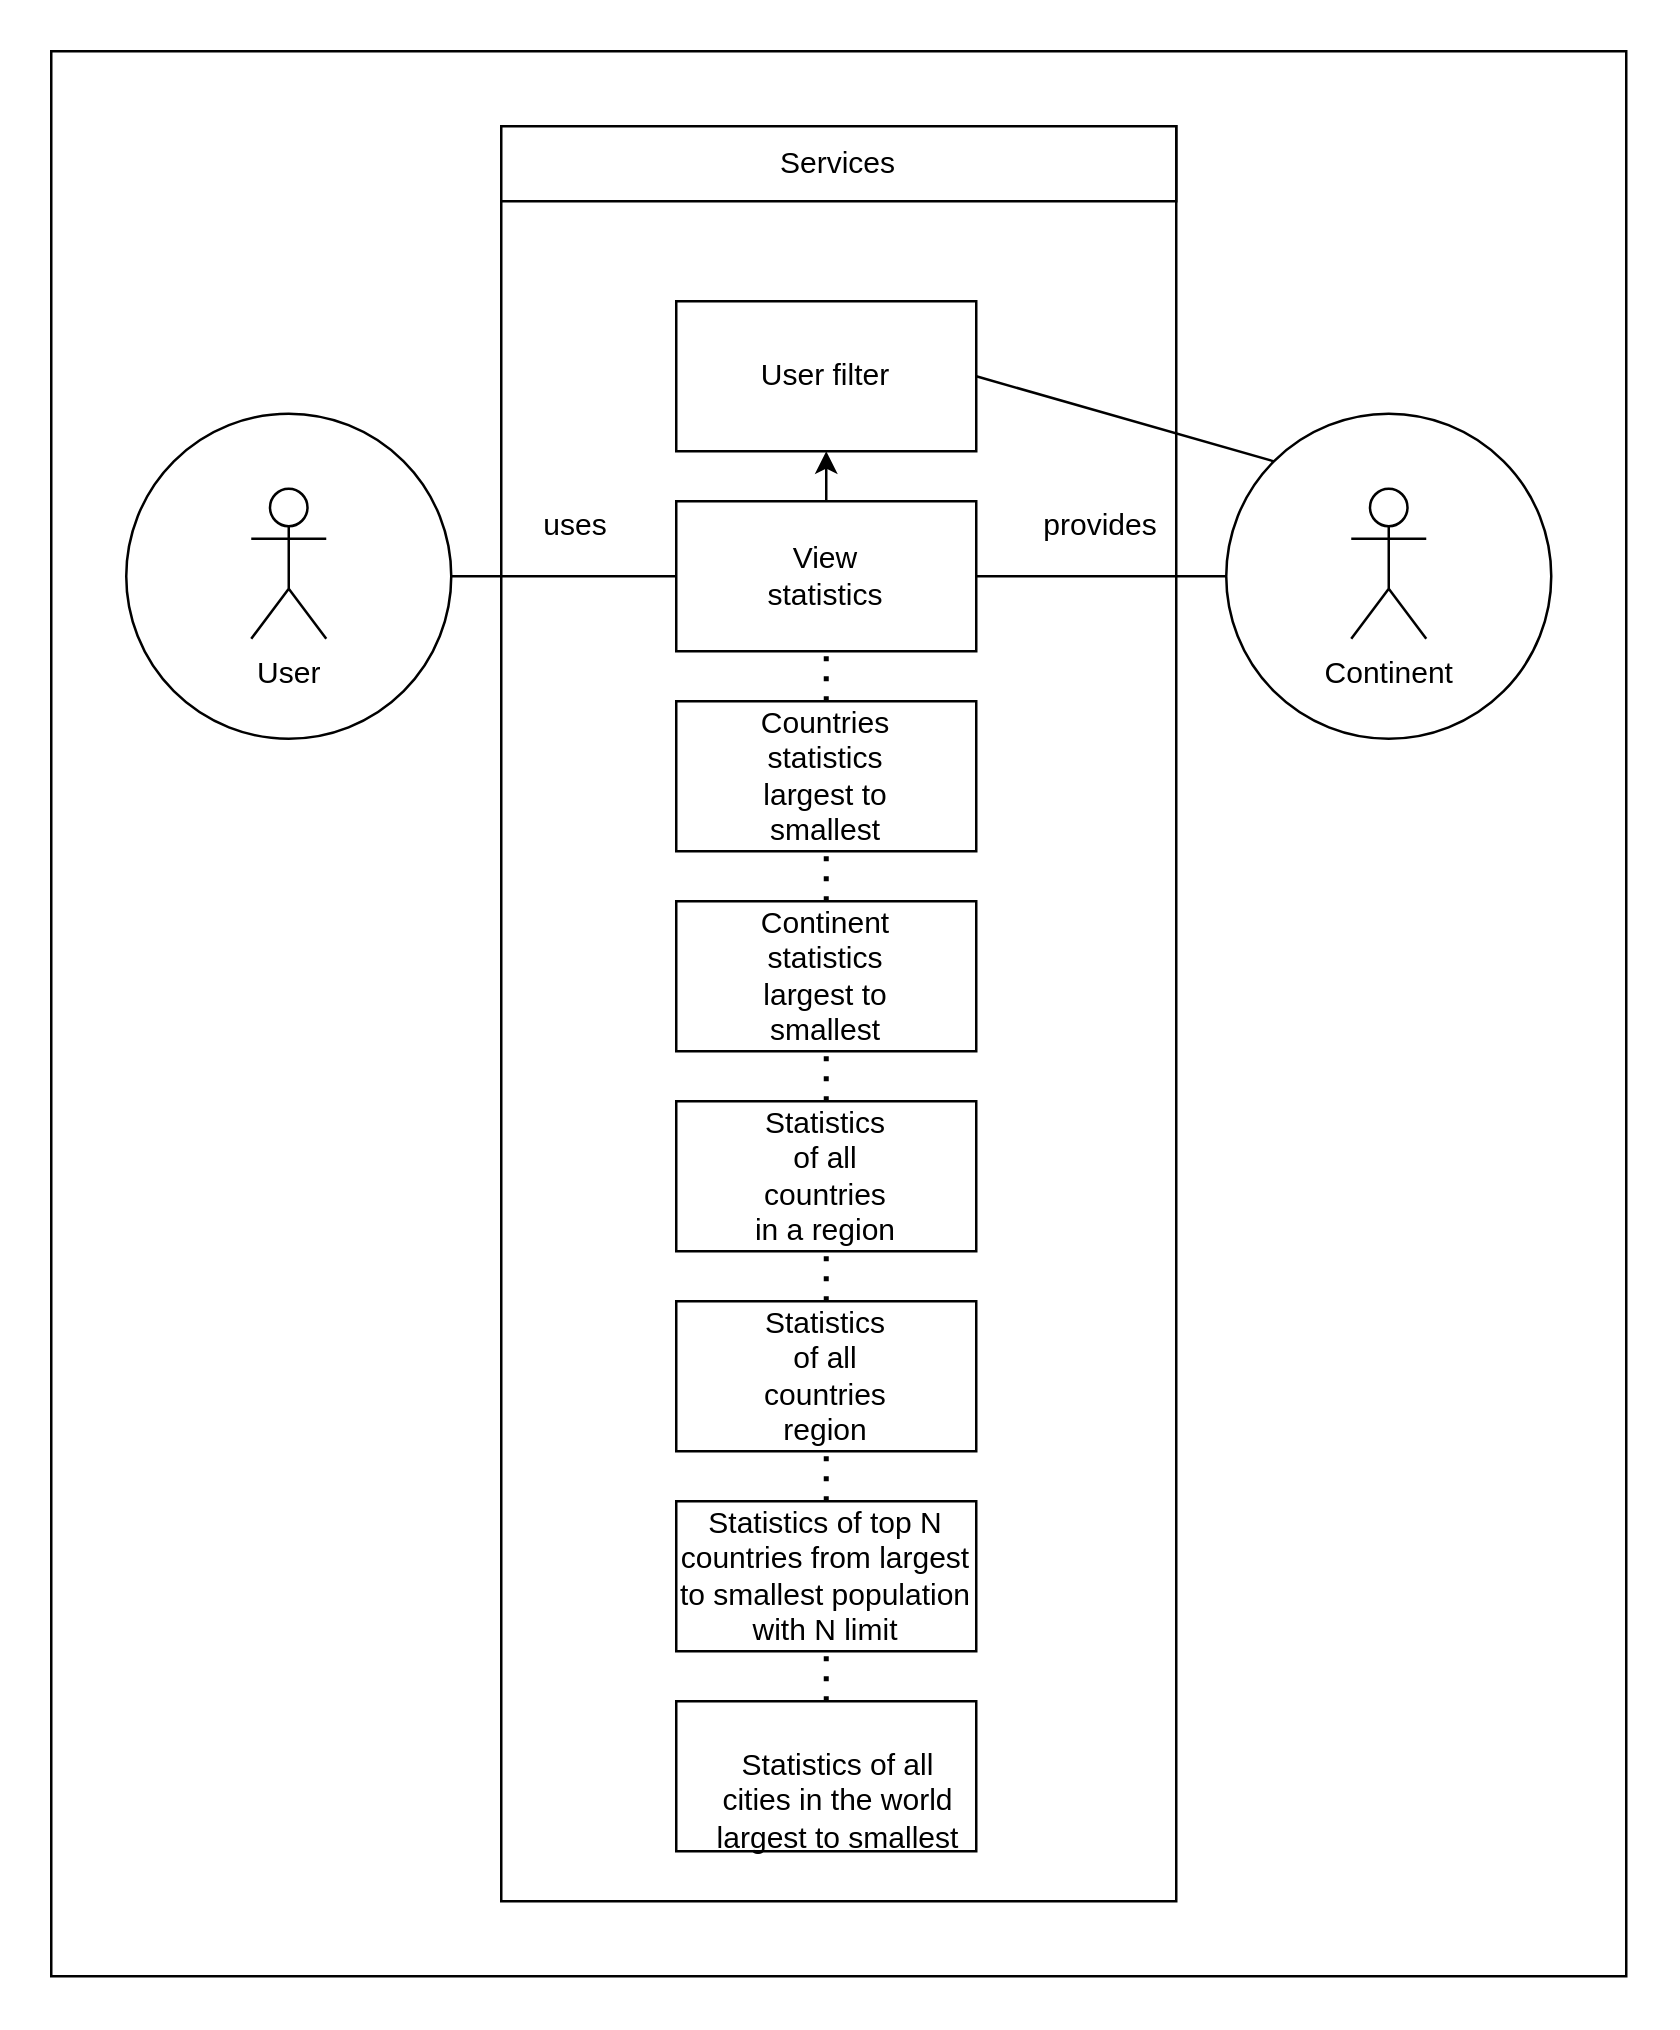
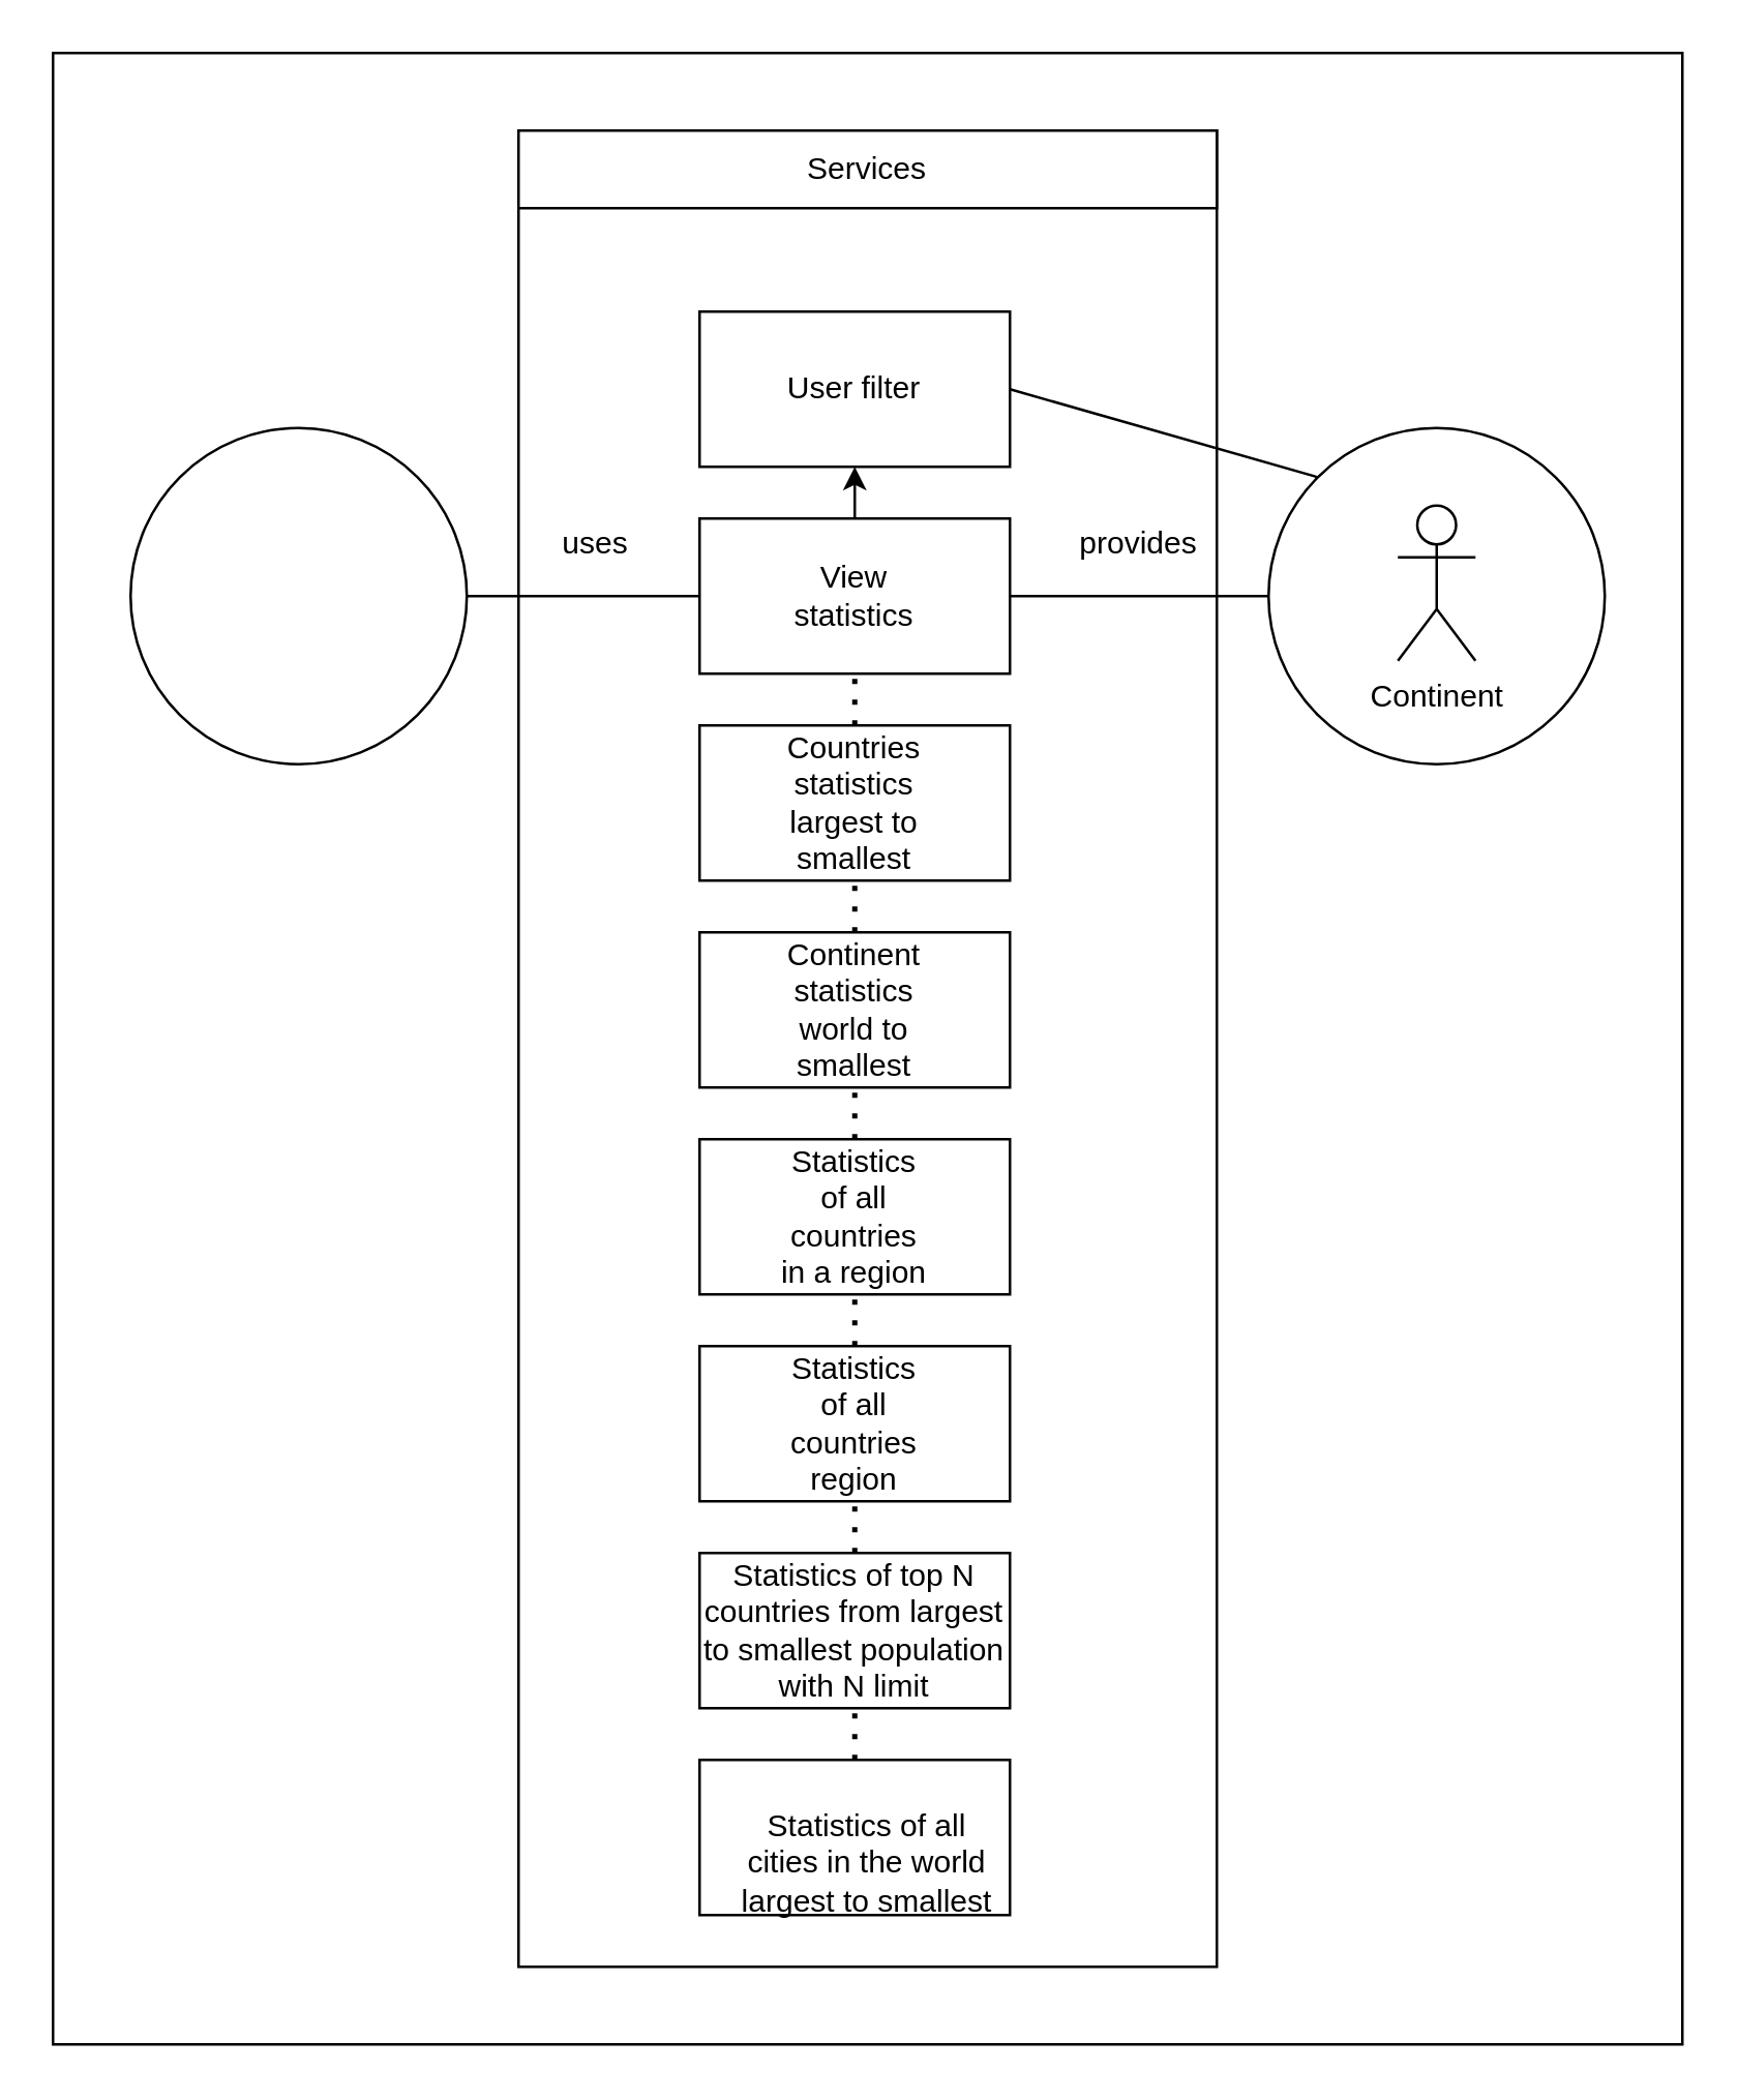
  <mxCell id="0" />
  <mxCell id="1" parent="0" />
  <mxCell id="2" value="" style="rounded=0;whiteSpace=wrap;html=1;" parent="1" vertex="1"><mxGeometry x="20" y="20" width="630" height="770" as="geometry" /></mxCell>
  <mxCell id="3" value="" style="rounded=0;whiteSpace=wrap;html=1;" parent="1" vertex="1"><mxGeometry x="200" y="50" width="270" height="710" as="geometry" /></mxCell>
  <mxCell id="4" value="" style="ellipse;whiteSpace=wrap;html=1;aspect=fixed;" parent="1" vertex="1"><mxGeometry x="50" y="165" width="130" height="130" as="geometry" /></mxCell>
  <mxCell id="5" value="" style="rounded=0;whiteSpace=wrap;html=1;" parent="1" vertex="1"><mxGeometry x="270" y="200" width="120" height="60" as="geometry" /></mxCell>
  <mxCell id="6" value="View statistics" style="text;html=1;strokeColor=none;fillColor=none;align=center;verticalAlign=middle;whiteSpace=wrap;rounded=0;" parent="1" vertex="1"><mxGeometry x="300" y="215" width="60" height="30" as="geometry" /></mxCell>
- <mxCell id="7" value="User" style="shape=umlActor;verticalLabelPosition=bottom;verticalAlign=top;html=1;outlineConnect=0;" parent="1" vertex="1"><mxGeometry x="100" y="195" width="30" height="60" as="geometry" /></mxCell>
  <mxCell id="8" value="" style="ellipse;whiteSpace=wrap;html=1;aspect=fixed;" parent="1" vertex="1"><mxGeometry x="490" y="165" width="130" height="130" as="geometry" /></mxCell>
  <mxCell id="9" value="Continent" style="shape=umlActor;verticalLabelPosition=bottom;verticalAlign=top;html=1;outlineConnect=0;" parent="1" vertex="1"><mxGeometry x="540" y="195" width="30" height="60" as="geometry" /></mxCell>
  <mxCell id="10" value="" style="endArrow=none;html=1;rounded=0;entryX=1;entryY=0.5;entryDx=0;entryDy=0;exitX=0;exitY=0.5;exitDx=0;exitDy=0;" parent="1" source="8" target="5" edge="1"><mxGeometry width="50" height="50" relative="1" as="geometry"><mxPoint x="370" y="240" as="sourcePoint" /><mxPoint x="420" y="190" as="targetPoint" /></mxGeometry></mxCell>
  <mxCell id="11" value="" style="endArrow=none;html=1;rounded=0;entryX=0;entryY=0.5;entryDx=0;entryDy=0;exitX=1;exitY=0.5;exitDx=0;exitDy=0;" parent="1" source="4" target="5" edge="1"><mxGeometry width="50" height="50" relative="1" as="geometry"><mxPoint x="250" y="240" as="sourcePoint" /><mxPoint x="300" y="190" as="targetPoint" /></mxGeometry></mxCell>
  <mxCell id="12" value="provides&lt;br&gt;" style="text;html=1;strokeColor=none;fillColor=none;align=center;verticalAlign=middle;whiteSpace=wrap;rounded=0;rotation=0;" parent="1" vertex="1"><mxGeometry x="410" y="195" width="60" height="30" as="geometry" /></mxCell>
  <mxCell id="13" value="uses" style="text;html=1;strokeColor=none;fillColor=none;align=center;verticalAlign=middle;whiteSpace=wrap;rounded=0;rotation=0;" parent="1" vertex="1"><mxGeometry x="200" y="195" width="60" height="30" as="geometry" /></mxCell>
  <mxCell id="14" value="" style="rounded=0;whiteSpace=wrap;html=1;" parent="1" vertex="1"><mxGeometry x="270" y="120" width="120" height="60" as="geometry" /></mxCell>
  <mxCell id="15" value="User filter" style="text;html=1;strokeColor=none;fillColor=none;align=center;verticalAlign=middle;whiteSpace=wrap;rounded=0;" parent="1" vertex="1"><mxGeometry x="300" y="135" width="60" height="30" as="geometry" /></mxCell>
  <mxCell id="16" value="" style="endArrow=none;html=1;rounded=0;entryX=1;entryY=0.5;entryDx=0;entryDy=0;exitX=0;exitY=0;exitDx=0;exitDy=0;" parent="1" source="8" target="14" edge="1"><mxGeometry width="50" height="50" relative="1" as="geometry"><mxPoint x="500" y="240" as="sourcePoint" /><mxPoint x="400" y="240" as="targetPoint" /></mxGeometry></mxCell>
  <mxCell id="17" value="" style="endArrow=classic;html=1;rounded=0;entryX=0.5;entryY=1;entryDx=0;entryDy=0;exitX=0.5;exitY=0;exitDx=0;exitDy=0;" parent="1" source="5" target="14" edge="1"><mxGeometry width="50" height="50" relative="1" as="geometry"><mxPoint x="300" y="270" as="sourcePoint" /><mxPoint x="350" y="220" as="targetPoint" /></mxGeometry></mxCell>
  <mxCell id="18" value="" style="rounded=0;whiteSpace=wrap;html=1;" vertex="1" parent="1"><mxGeometry x="270" y="280" width="120" height="60" as="geometry" /></mxCell>
  <mxCell id="19" value="Countries statistics largest to smallest" style="text;html=1;strokeColor=none;fillColor=none;align=center;verticalAlign=middle;whiteSpace=wrap;rounded=0;" vertex="1" parent="1"><mxGeometry x="300" y="295" width="60" height="30" as="geometry" /></mxCell>
  <mxCell id="20" value="" style="rounded=0;whiteSpace=wrap;html=1;" vertex="1" parent="1"><mxGeometry x="270" y="360" width="120" height="60" as="geometry" /></mxCell>
- <mxCell id="21" value="Continent statistics largest to smallest" style="text;html=1;strokeColor=none;fillColor=none;align=center;verticalAlign=middle;whiteSpace=wrap;rounded=0;" vertex="1" parent="1"><mxGeometry x="300" y="375" width="60" height="30" as="geometry" /></mxCell>
+ <mxCell id="21" value="Continent statistics world to smallest" style="text;html=1;strokeColor=none;fillColor=none;align=center;verticalAlign=middle;whiteSpace=wrap;rounded=0;" vertex="1" parent="1"><mxGeometry x="300" y="375" width="60" height="30" as="geometry" /></mxCell>
  <mxCell id="22" value="" style="rounded=0;whiteSpace=wrap;html=1;" vertex="1" parent="1"><mxGeometry x="270" y="440" width="120" height="60" as="geometry" /></mxCell>
  <mxCell id="23" value="Statistics of all countries in a region" style="text;html=1;strokeColor=none;fillColor=none;align=center;verticalAlign=middle;whiteSpace=wrap;rounded=0;" vertex="1" parent="1"><mxGeometry x="300" y="455" width="60" height="30" as="geometry" /></mxCell>
  <mxCell id="24" value="" style="rounded=0;whiteSpace=wrap;html=1;" vertex="1" parent="1"><mxGeometry x="270" y="520" width="120" height="60" as="geometry" /></mxCell>
  <mxCell id="25" value="Statistics of all countries region" style="text;html=1;strokeColor=none;fillColor=none;align=center;verticalAlign=middle;whiteSpace=wrap;rounded=0;" vertex="1" parent="1"><mxGeometry x="300" y="535" width="60" height="30" as="geometry" /></mxCell>
  <mxCell id="26" value="" style="endArrow=none;dashed=1;html=1;dashPattern=1 3;strokeWidth=2;rounded=0;entryX=0.5;entryY=1;entryDx=0;entryDy=0;exitX=0.5;exitY=0;exitDx=0;exitDy=0;" edge="1" parent="1" source="18" target="5"><mxGeometry width="50" height="50" relative="1" as="geometry"><mxPoint x="280" y="370" as="sourcePoint" /><mxPoint x="330" y="320" as="targetPoint" /></mxGeometry></mxCell>
  <mxCell id="27" value="" style="endArrow=none;dashed=1;html=1;dashPattern=1 3;strokeWidth=2;rounded=0;entryX=0.5;entryY=1;entryDx=0;entryDy=0;exitX=0.5;exitY=0;exitDx=0;exitDy=0;" edge="1" parent="1" source="20" target="18"><mxGeometry width="50" height="50" relative="1" as="geometry"><mxPoint x="280" y="370" as="sourcePoint" /><mxPoint x="330" y="320" as="targetPoint" /></mxGeometry></mxCell>
  <mxCell id="28" value="" style="endArrow=none;dashed=1;html=1;dashPattern=1 3;strokeWidth=2;rounded=0;exitX=0.5;exitY=0;exitDx=0;exitDy=0;" edge="1" parent="1" source="22"><mxGeometry width="50" height="50" relative="1" as="geometry"><mxPoint x="280" y="370" as="sourcePoint" /><mxPoint x="330" y="420" as="targetPoint" /></mxGeometry></mxCell>
  <mxCell id="29" value="" style="endArrow=none;dashed=1;html=1;dashPattern=1 3;strokeWidth=2;rounded=0;exitX=0.5;exitY=0;exitDx=0;exitDy=0;" edge="1" parent="1" source="24"><mxGeometry width="50" height="50" relative="1" as="geometry"><mxPoint x="280" y="370" as="sourcePoint" /><mxPoint x="330" y="500" as="targetPoint" /></mxGeometry></mxCell>
  <mxCell id="30" value="" style="rounded=0;whiteSpace=wrap;html=1;" vertex="1" parent="1"><mxGeometry x="200" y="50" width="270" height="30" as="geometry" /></mxCell>
  <mxCell id="31" value="Services" style="text;html=1;strokeColor=none;fillColor=none;align=center;verticalAlign=middle;whiteSpace=wrap;rounded=0;" vertex="1" parent="1"><mxGeometry x="305" y="50" width="60" height="30" as="geometry" /></mxCell>
  <mxCell id="32" value="" style="rounded=0;whiteSpace=wrap;html=1;" vertex="1" parent="1"><mxGeometry x="270" y="600" width="120" height="60" as="geometry" /></mxCell>
  <mxCell id="33" value="&lt;font style=&quot;font-size: 12px&quot;&gt;Statistics of top N countries from largest to smallest population with N limit&lt;/font&gt;" style="text;html=1;strokeColor=none;fillColor=none;align=center;verticalAlign=middle;whiteSpace=wrap;rounded=0;" vertex="1" parent="1"><mxGeometry x="265" y="615" width="130" height="30" as="geometry" /></mxCell>
  <mxCell id="34" value="" style="rounded=0;whiteSpace=wrap;html=1;" vertex="1" parent="1"><mxGeometry x="270" y="680" width="120" height="60" as="geometry" /></mxCell>
  <mxCell id="35" value="Statistics of all cities in the world largest to smallest" style="text;html=1;strokeColor=none;fillColor=none;align=center;verticalAlign=middle;whiteSpace=wrap;rounded=0;" vertex="1" parent="1"><mxGeometry x="285" y="705" width="100" height="30" as="geometry" /></mxCell>
  <mxCell id="36" value="" style="endArrow=none;dashed=1;html=1;dashPattern=1 3;strokeWidth=2;rounded=0;exitX=0.5;exitY=0;exitDx=0;exitDy=0;" edge="1" parent="1" source="32"><mxGeometry width="50" height="50" relative="1" as="geometry"><mxPoint x="280" y="530" as="sourcePoint" /><mxPoint x="330" y="580" as="targetPoint" /></mxGeometry></mxCell>
  <mxCell id="37" value="" style="endArrow=none;dashed=1;html=1;dashPattern=1 3;strokeWidth=2;rounded=0;exitX=0.5;exitY=0;exitDx=0;exitDy=0;" edge="1" parent="1" source="34"><mxGeometry width="50" height="50" relative="1" as="geometry"><mxPoint x="280" y="530" as="sourcePoint" /><mxPoint x="330" y="660" as="targetPoint" /></mxGeometry></mxCell>
